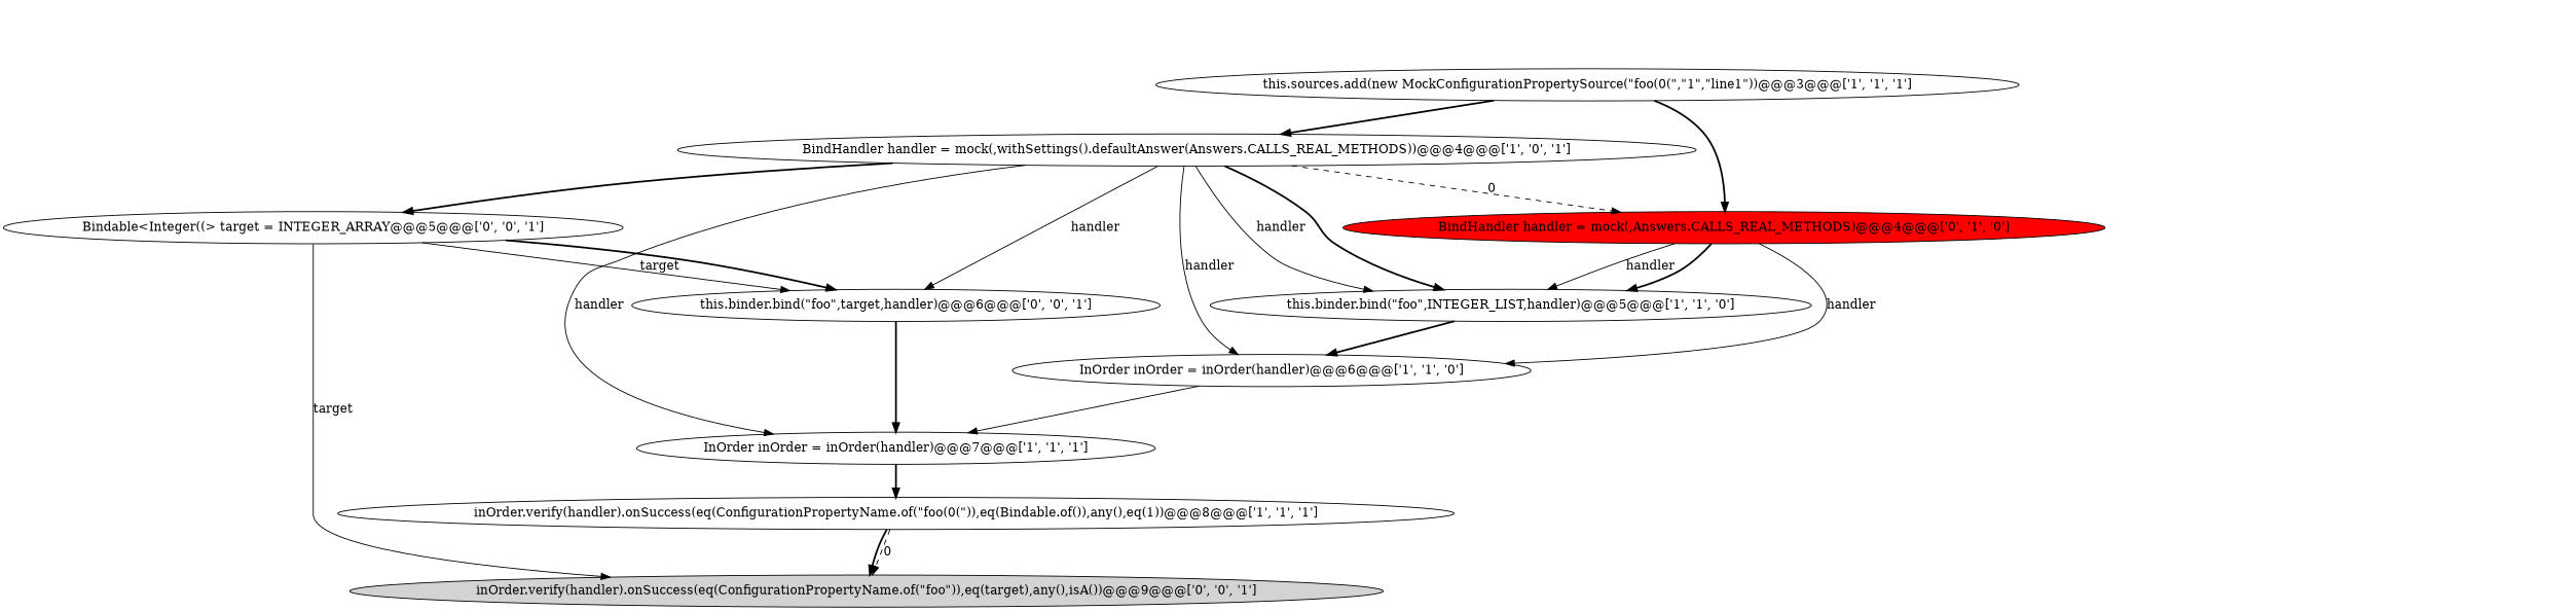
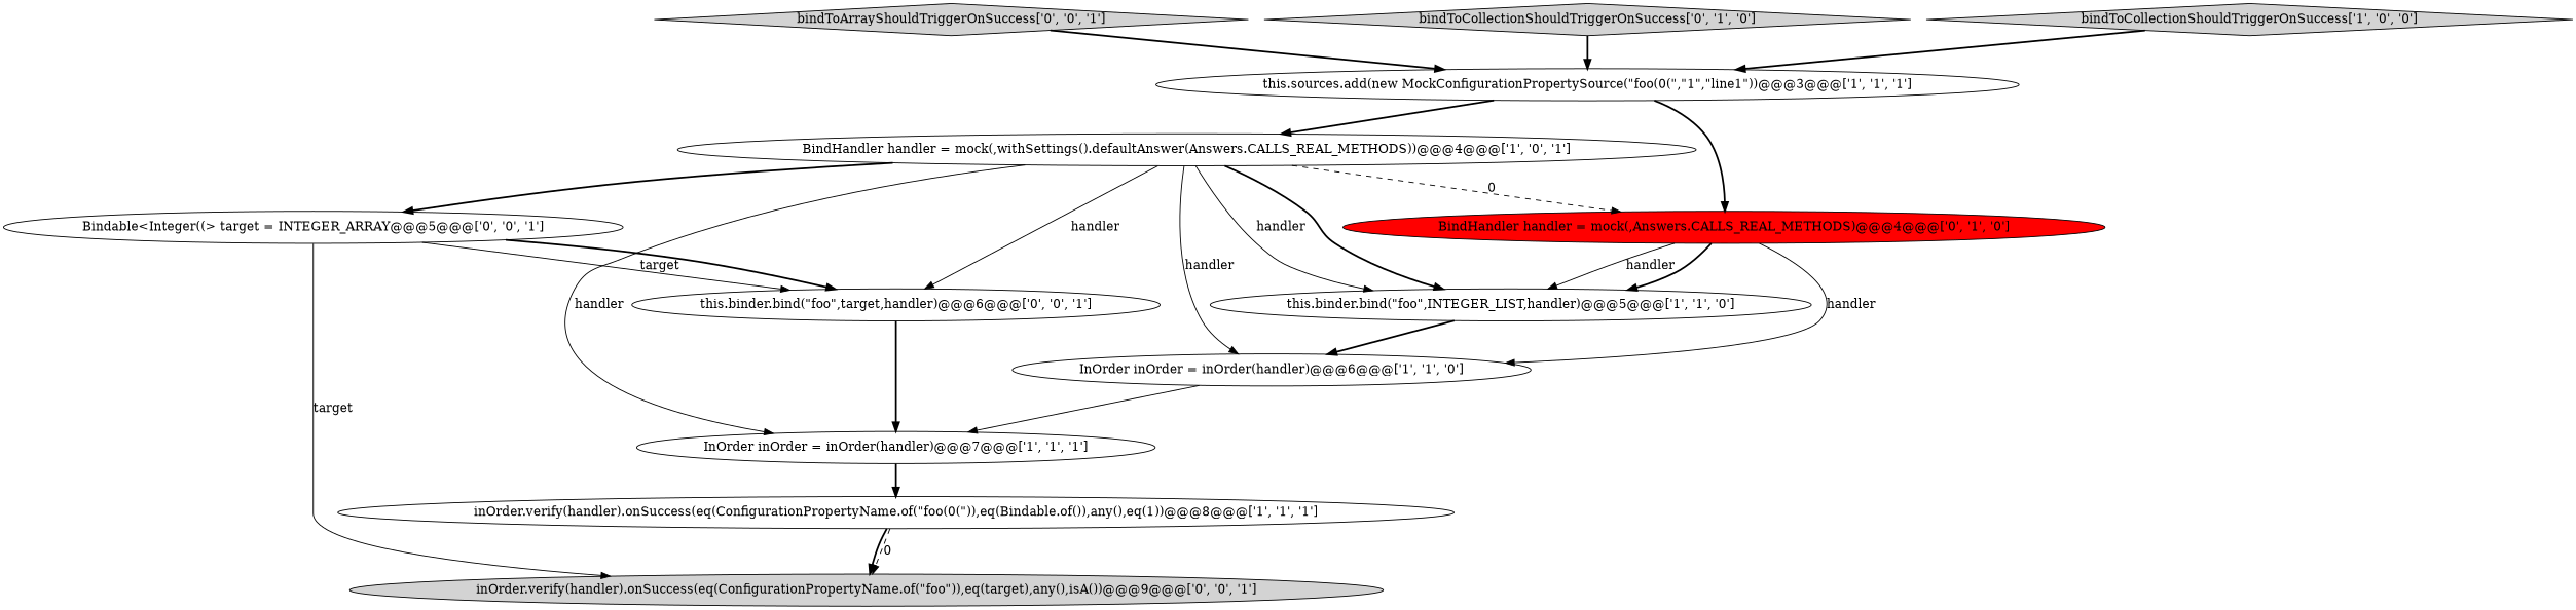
  digraph {
    node [fillcolor=white shape=ellipse style=filled]
    edge [style=bold]
    n1 [label="BindHandler handler = mock(,withSettings().defaultAnswer(Answers.CALLS_REAL_METHODS))@@@4@@@['1', '0', '1']"]
    n2 [label="this.binder.bind(\"foo\",INTEGER_LIST,handler)@@@5@@@['1', '1', '0']"]
    n3 [label="this.binder.bind(\"foo\",target,handler)@@@6@@@['0', '0', '1']"]
    n4 [label="Bindable<Integer((> target = INTEGER_ARRAY@@@5@@@['0', '0', '1']"]
    n5 [label="InOrder inOrder = inOrder(handler)@@@6@@@['1', '1', '0']"]
    n6 [fillcolor=red label="BindHandler handler = mock(,Answers.CALLS_REAL_METHODS)@@@4@@@['0', '1', '0']"]
    n7 [label="InOrder inOrder = inOrder(handler)@@@7@@@['1', '1', '1']"]
    n8 [fillcolor=lightgray label="inOrder.verify(handler).onSuccess(eq(ConfigurationPropertyName.of(\"foo\")),eq(target),any(),isA())@@@9@@@['0', '0', '1']"]
    n9 [label="inOrder.verify(handler).onSuccess(eq(ConfigurationPropertyName.of(\"foo(0(\")),eq(Bindable.of()),any(),eq(1))@@@8@@@['1', '1', '1']"]
+   n10 [fillcolor=lightgray label="bindToArrayShouldTriggerOnSuccess['0', '0', '1']" shape=diamond]
    n11 [label="this.sources.add(new MockConfigurationPropertySource(\"foo(0(\",\"1\",\"line1\"))@@@3@@@['1', '1', '1']"]
+   n12 [fillcolor=lightgray label="bindToCollectionShouldTriggerOnSuccess['0', '1', '0']" shape=diamond]
+   n13 [fillcolor=lightgray label="bindToCollectionShouldTriggerOnSuccess['1', '0', '0']" shape=diamond]
    n1 -> n2 [label=handler style=solid]
    n1 -> n2
    n1 -> n3 [label=handler style=solid]
    n1 -> n4
    n1 -> n5 [label=handler style=solid]
    n1 -> n6 [label=0 style=dashed]
    n1 -> n7 [label=handler style=solid]
    n2 -> n5
    n3 -> n7
    n4 -> n3 [label=target style=solid]
    n4 -> n3
    n4 -> n8 [label=target style=solid]
    n5 -> n7 [style=solid]
    n6 -> n2 [label=handler style=solid]
    n6 -> n2
    n6 -> n5 [label=handler style=solid]
    n7 -> n9
    n9 -> n8
    n9 -> n8 [label=0 style=dashed]
+   n10 -> n11
    n11 -> n1
    n11 -> n6
+   n12 -> n11
+   n13 -> n11
  }
